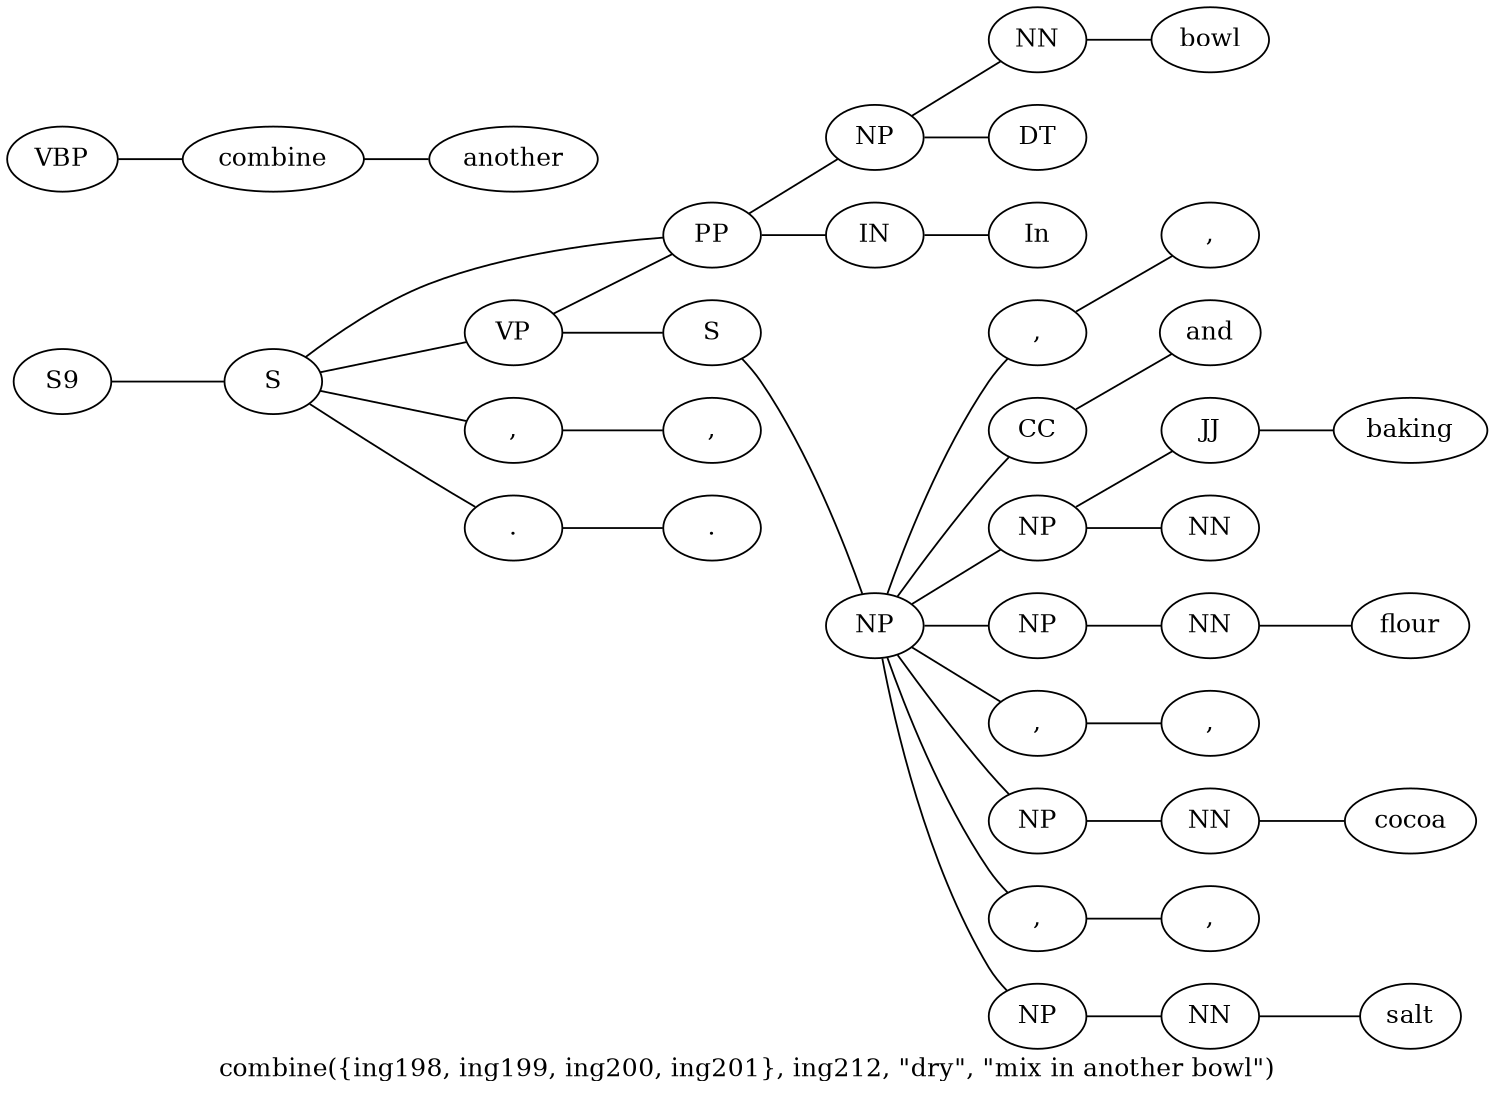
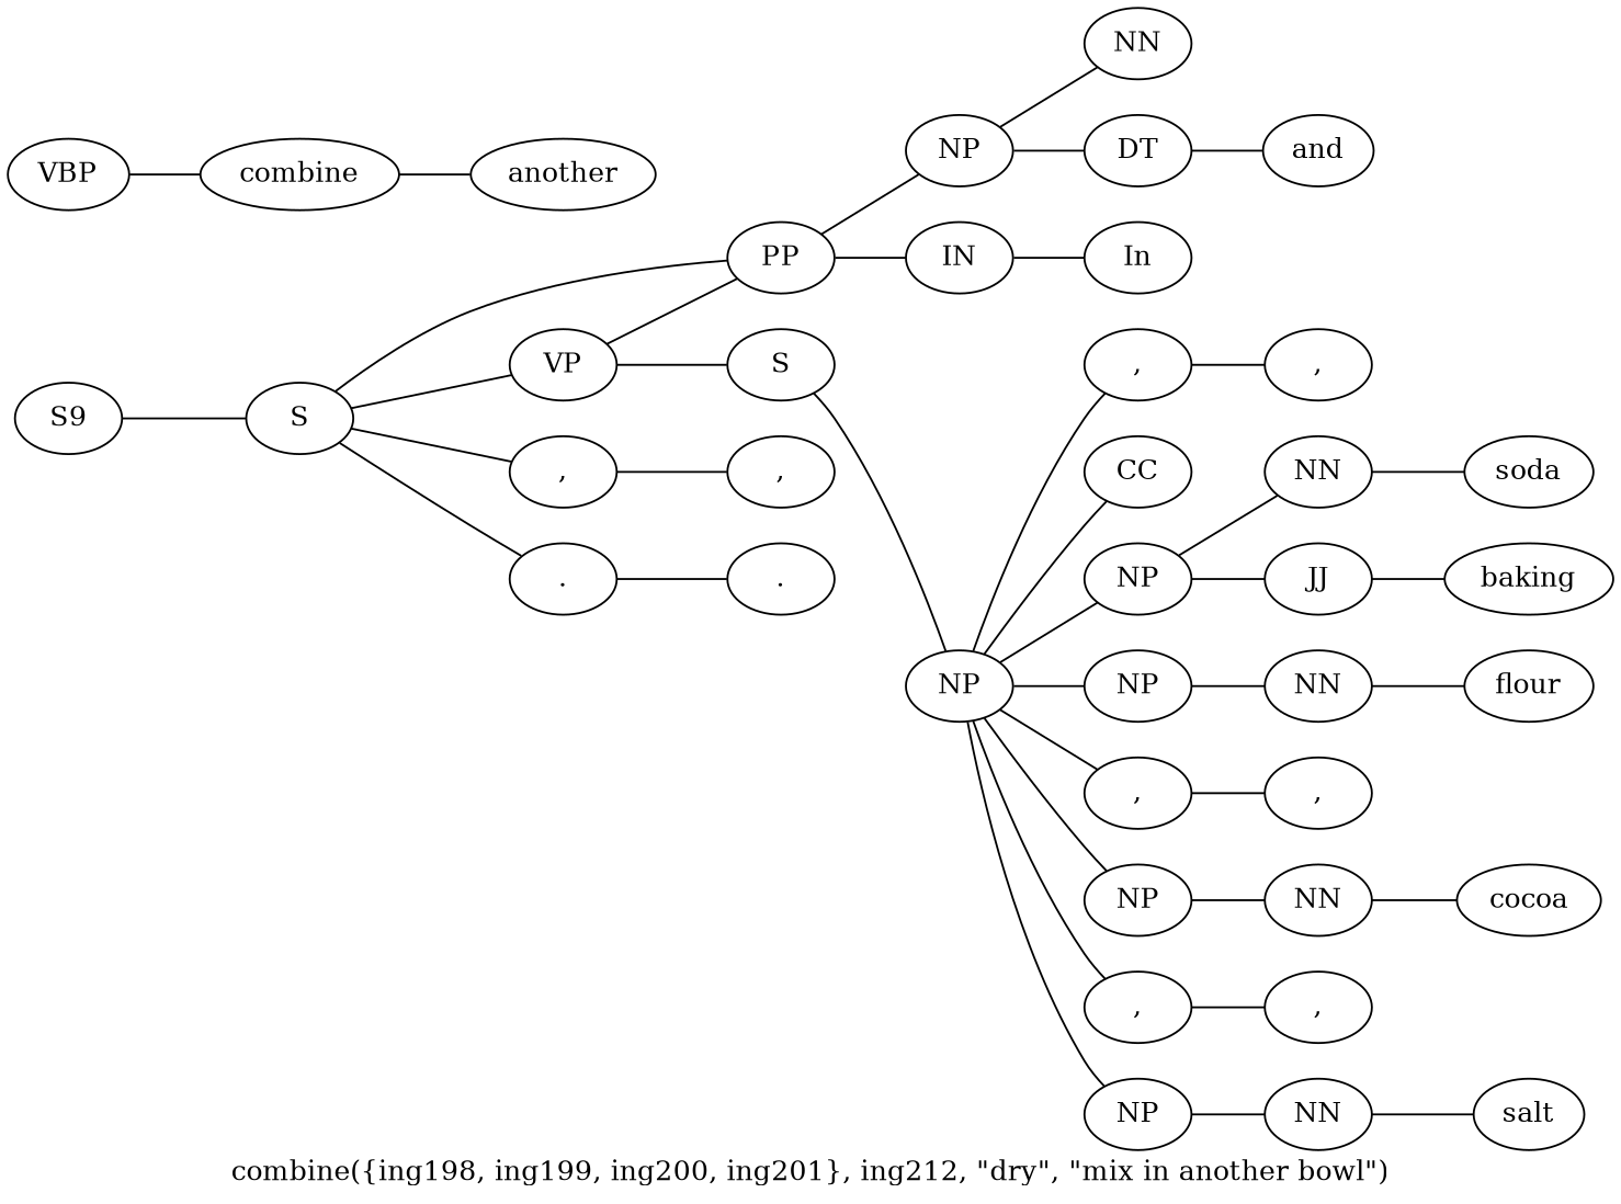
  graph {
    label="combine({ing198, ing199, ing200, ing201}, ing212, \"dry\", \"mix in another bowl\")"
    rankdir=LR
    n1 [label=S9]
    n2 [label=S]
    n3 [label=PP]
    n4 [label=","]
    n5 [label=VP]
    n6 [label="."]
    n7 [label=IN]
    n8 [label=NP]
    n9 [label=","]
    n10 [label=S]
    n11 [label="."]
    n12 [label=In]
    n13 [label=DT]
    n14 [label=NN]
-   n15 [label=bowl]
    n16 [label=another]
    n17 [label=VBP]
    n18 [label=combine]
    n19 [label=NP]
    n20 [label=NP]
    n21 [label=","]
    n22 [label=NP]
    n23 [label=","]
    n24 [label=NP]
    n25 [label=","]
    n26 [label=CC]
    n27 [label=NP]
    n28 [label=NN]
    n29 [label=","]
    n30 [label=NN]
    n31 [label=","]
    n32 [label=NN]
    n33 [label=","]
    n34 [label=and]
    n35 [label=JJ]
    n36 [label=NN]
    n37 [label=flour]
    n38 [label=cocoa]
    n39 [label=salt]
    n40 [label=baking]
+   n41 [label=soda]
    n1 -- n2
    n2 -- n3
    n2 -- n4
    n2 -- n5
    n2 -- n6
    n3 -- n7
    n3 -- n8
    n4 -- n9
    n5 -- n3
    n5 -- n10
    n6 -- n11
    n7 -- n12
    n8 -- n13
    n8 -- n14
    n10 -- n19
-   n14 -- n15
    n17 -- n18
    n18 -- n16
    n19 -- n20
    n19 -- n21
    n19 -- n22
    n19 -- n23
    n19 -- n24
    n19 -- n25
    n19 -- n26
    n19 -- n27
    n20 -- n28
    n21 -- n29
    n22 -- n30
    n23 -- n31
    n24 -- n32
    n25 -- n33
-   n26 -- n34
+   n13 -- n34
    n27 -- n35
    n27 -- n36
    n28 -- n37
    n30 -- n38
    n32 -- n39
    n35 -- n40
+   n36 -- n41
  }
